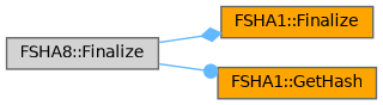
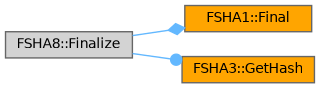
  digraph {
    rankdir=LR
    node [color=grey40 fillcolor=orange fontname=Helvetica fontsize=10 shape=box style=filled]
    edge [color=steelblue1 fontname=Helvetica fontsize=10 labelfontname=Helvetica labelfontsize=10 style=solid]
    n1 [color=gray40 fillcolor=lightgrey fontcolor=black height=0.2 label="FSHA8::Finalize" width=0.4]
-   n2 [height=0.2 label="FSHA1::Finalize" width=0.4]
-   n3 [height=0.2 label="FSHA1::GetHash" width=0.4]
+   n2 [height=0.2 label="FSHA1::Final" width=0.4]
+   n3 [height=0.2 label="FSHA3::GetHash" width=0.4]
    n1 -> n2 [arrowhead=diamond]
    n1 -> n3 [arrowhead=dot]
  }
